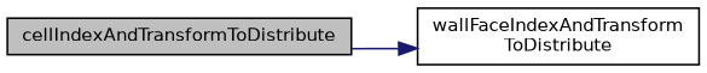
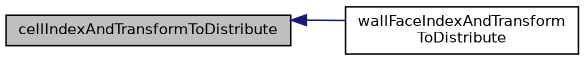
  digraph {
    rankdir=LR
    fontname="DejaVu Sans"
    node [color=black fontname="DejaVu Sans" fontsize=10 shape=record]
    n1 [fillcolor=grey75 fontcolor=black height=0.2 label=cellIndexAndTransformToDistribute style=filled width=0.4]
    n2 [height=0.2 label="wallFaceIndexAndTransform\lToDistribute" width=0.4]
-   n1 -> n2 [color=midnightblue fontname="DejaVu Sans" fontsize=10 labelfontname=Helvetica labelfontsize=10 style=solid]
+   n2 -> n1 [color=midnightblue fontname="DejaVu Sans" fontsize=10 labelfontname=Helvetica labelfontsize=10 style=solid]
  }
